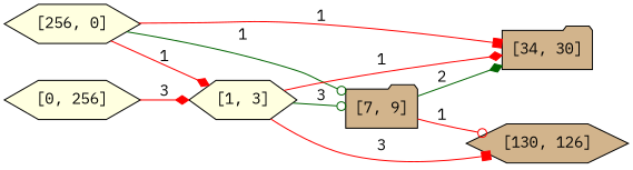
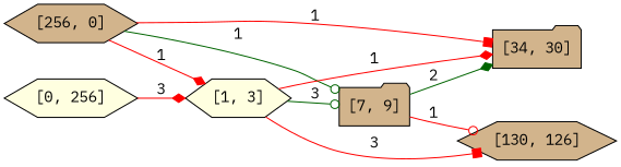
  digraph {
    fontname="IBM Plex Mono"
    ordering=out
    rankdir=LR
    node [fillcolor=tan fontname="IBM Plex Mono" shape=hexagon style=filled]
    edge [arrowhead=diamond color=red fontname="IBM Plex Mono"]
-   n1 [fillcolor=lightyellow label="[256, 0]"]
+   n1 [label="[256, 0]"]
    n2 [label="[34, 30]" shape=folder]
    n3 [label="[7, 9]" shape=folder]
    n4 [fillcolor=lightyellow label="[1, 3]"]
    n5 [label="[130, 126]"]
    n6 [fillcolor=lightyellow label="[0, 256]"]
    n1 -> n2 [arrowhead=box label=1]
    n1 -> n3 [arrowhead=odot color=darkgreen label=1]
    n1 -> n4 [label=1]
    n3 -> n2 [color=darkgreen label=2]
    n3 -> n5 [arrowhead=odot label=1]
    n4 -> n2 [label=1]
    n4 -> n3 [arrowhead=odot color=darkgreen label=3]
    n4 -> n5 [arrowhead=box label=3]
    n6 -> n4 [label=3]
  }
